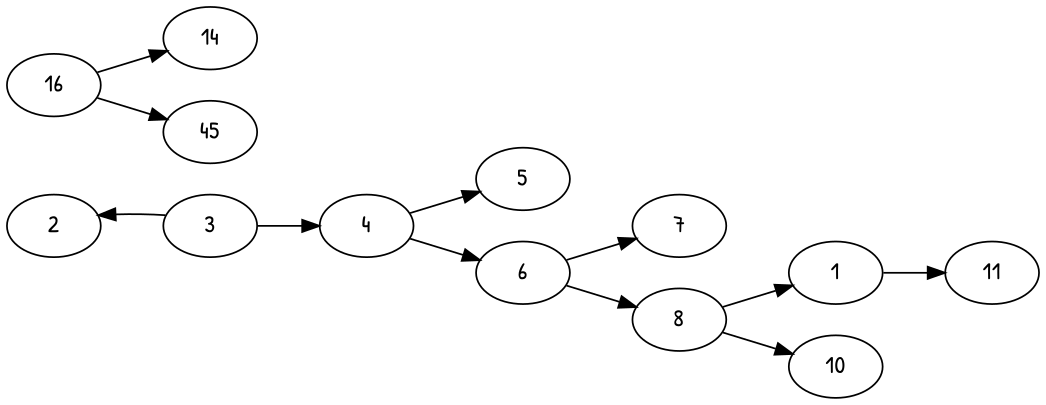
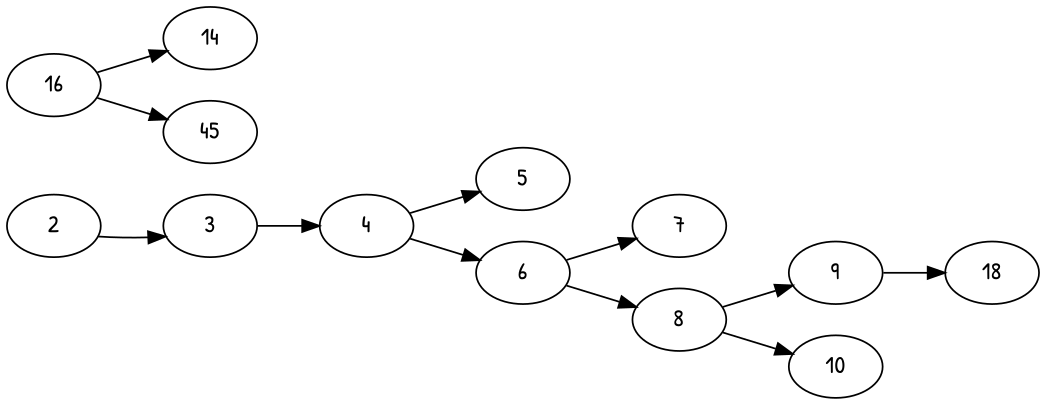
  digraph {
    fontname="Patrick Hand"
    rankdir=LR
    node [alpha=0.08 fontname="Patrick Hand"]
    edge [fontname="Patrick Hand"]
    2 [expect_size=11408384]
    3 [expect_size=5833728]
    4 [alpha=0.06 expect_size=18343936]
    5 [alpha=0.05 expect_size=24039424]
    6 [alpha=0.02 expect_size=14954496]
    7 [alpha=0.15 expect_size=33184768]
    8 [alpha=0.17 expect_size=23773184]
-   9 [alpha=0.09 expect_size=20085760 label=1]
+   9 [alpha=0.09 expect_size=20085760]
    10 [alpha=0.18 expect_size=41858048]
-   11 [expect_size=38329344]
+   11 [expect_size=38329344 label=18]
    n11 [alpha=0.10 expect_size=29782016 label=16]
    14 [alpha=0.05 expect_size=48710656]
    n13 [alpha=0.13 expect_size=15417344 label=45]
-   3 -> 2
+   2 -> 3
    3 -> 4
    4 -> 5
    4 -> 6
    6 -> 7
    6 -> 8
    8 -> 9
    8 -> 10
    9 -> 11
    n11 -> 14
    n11 -> n13
  }
